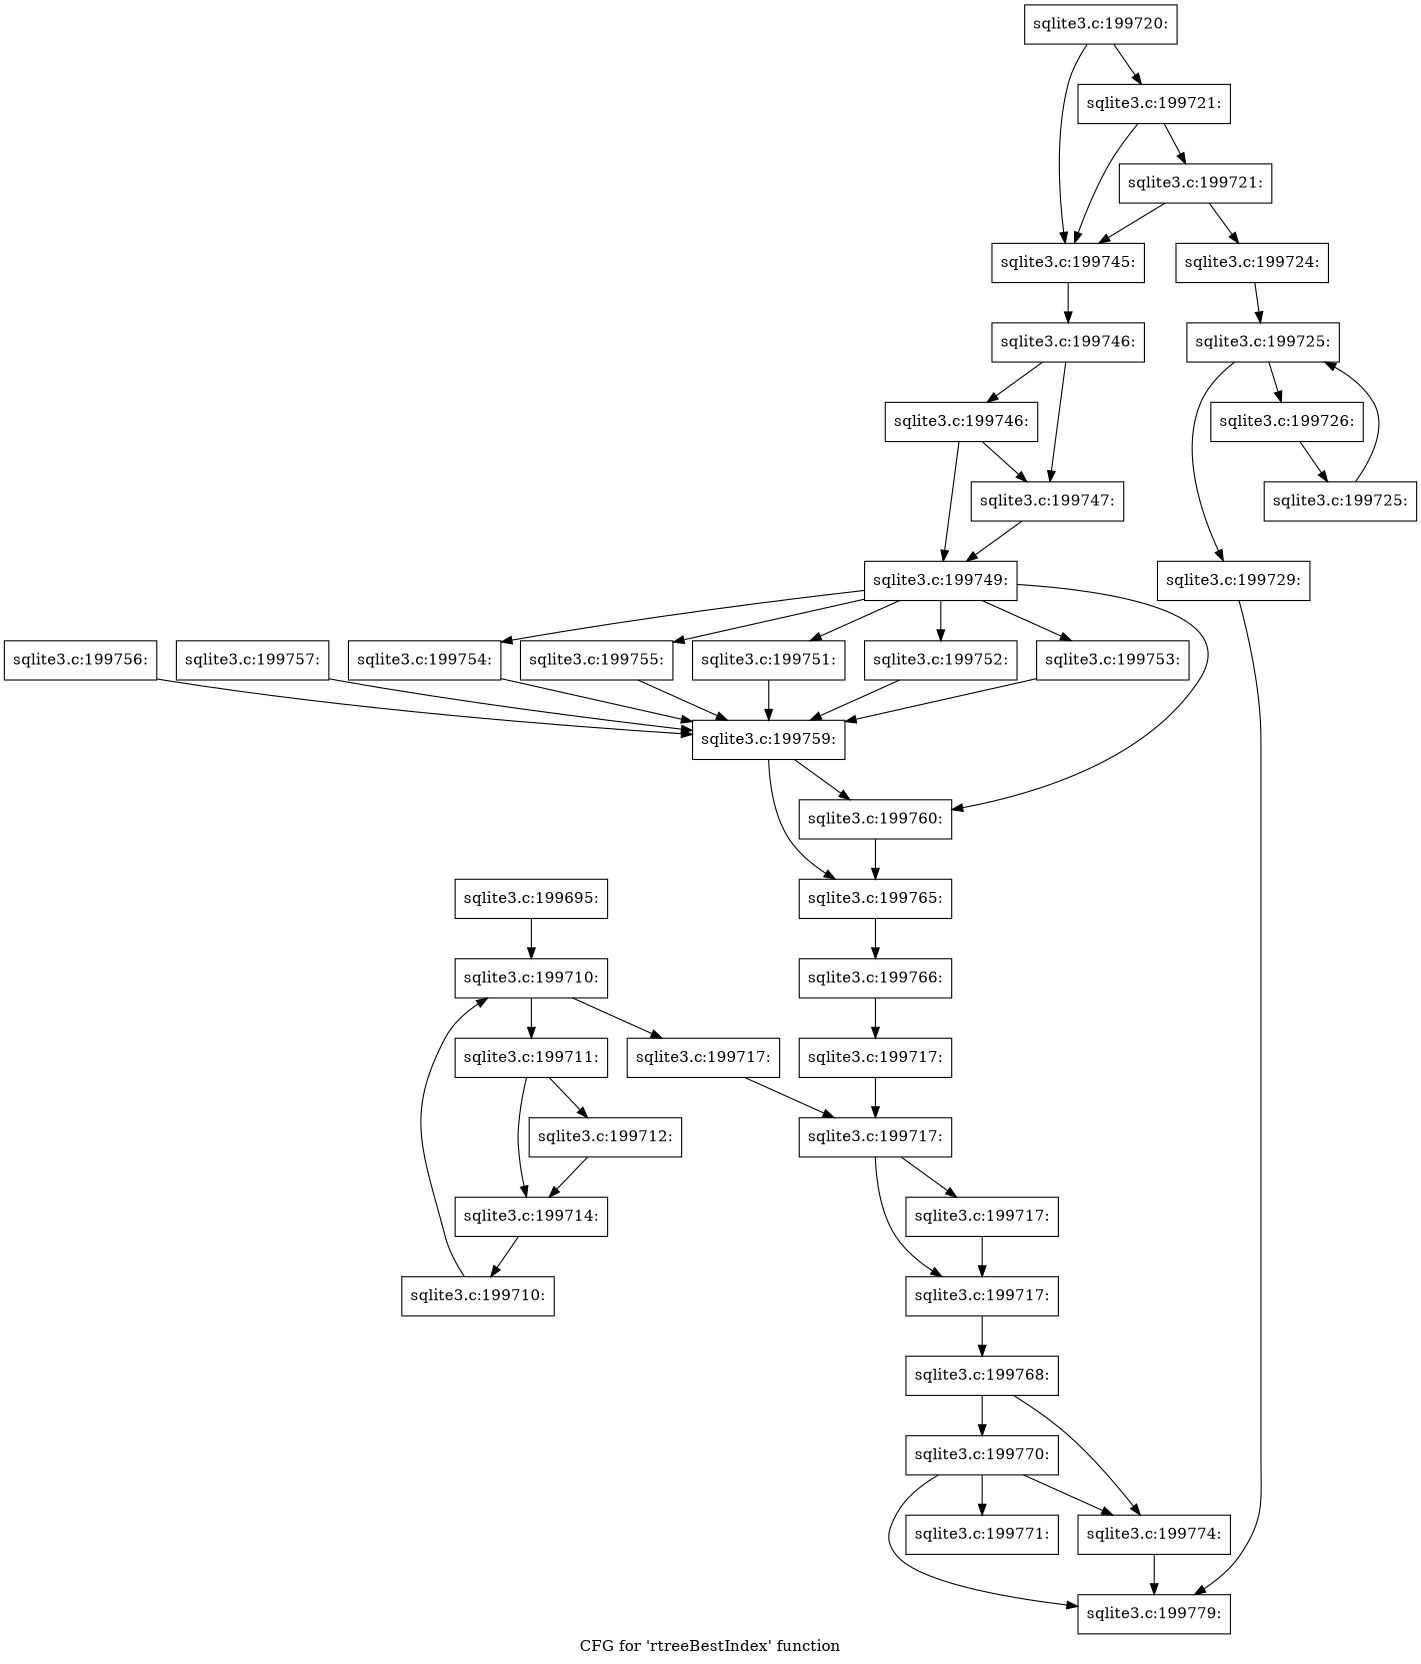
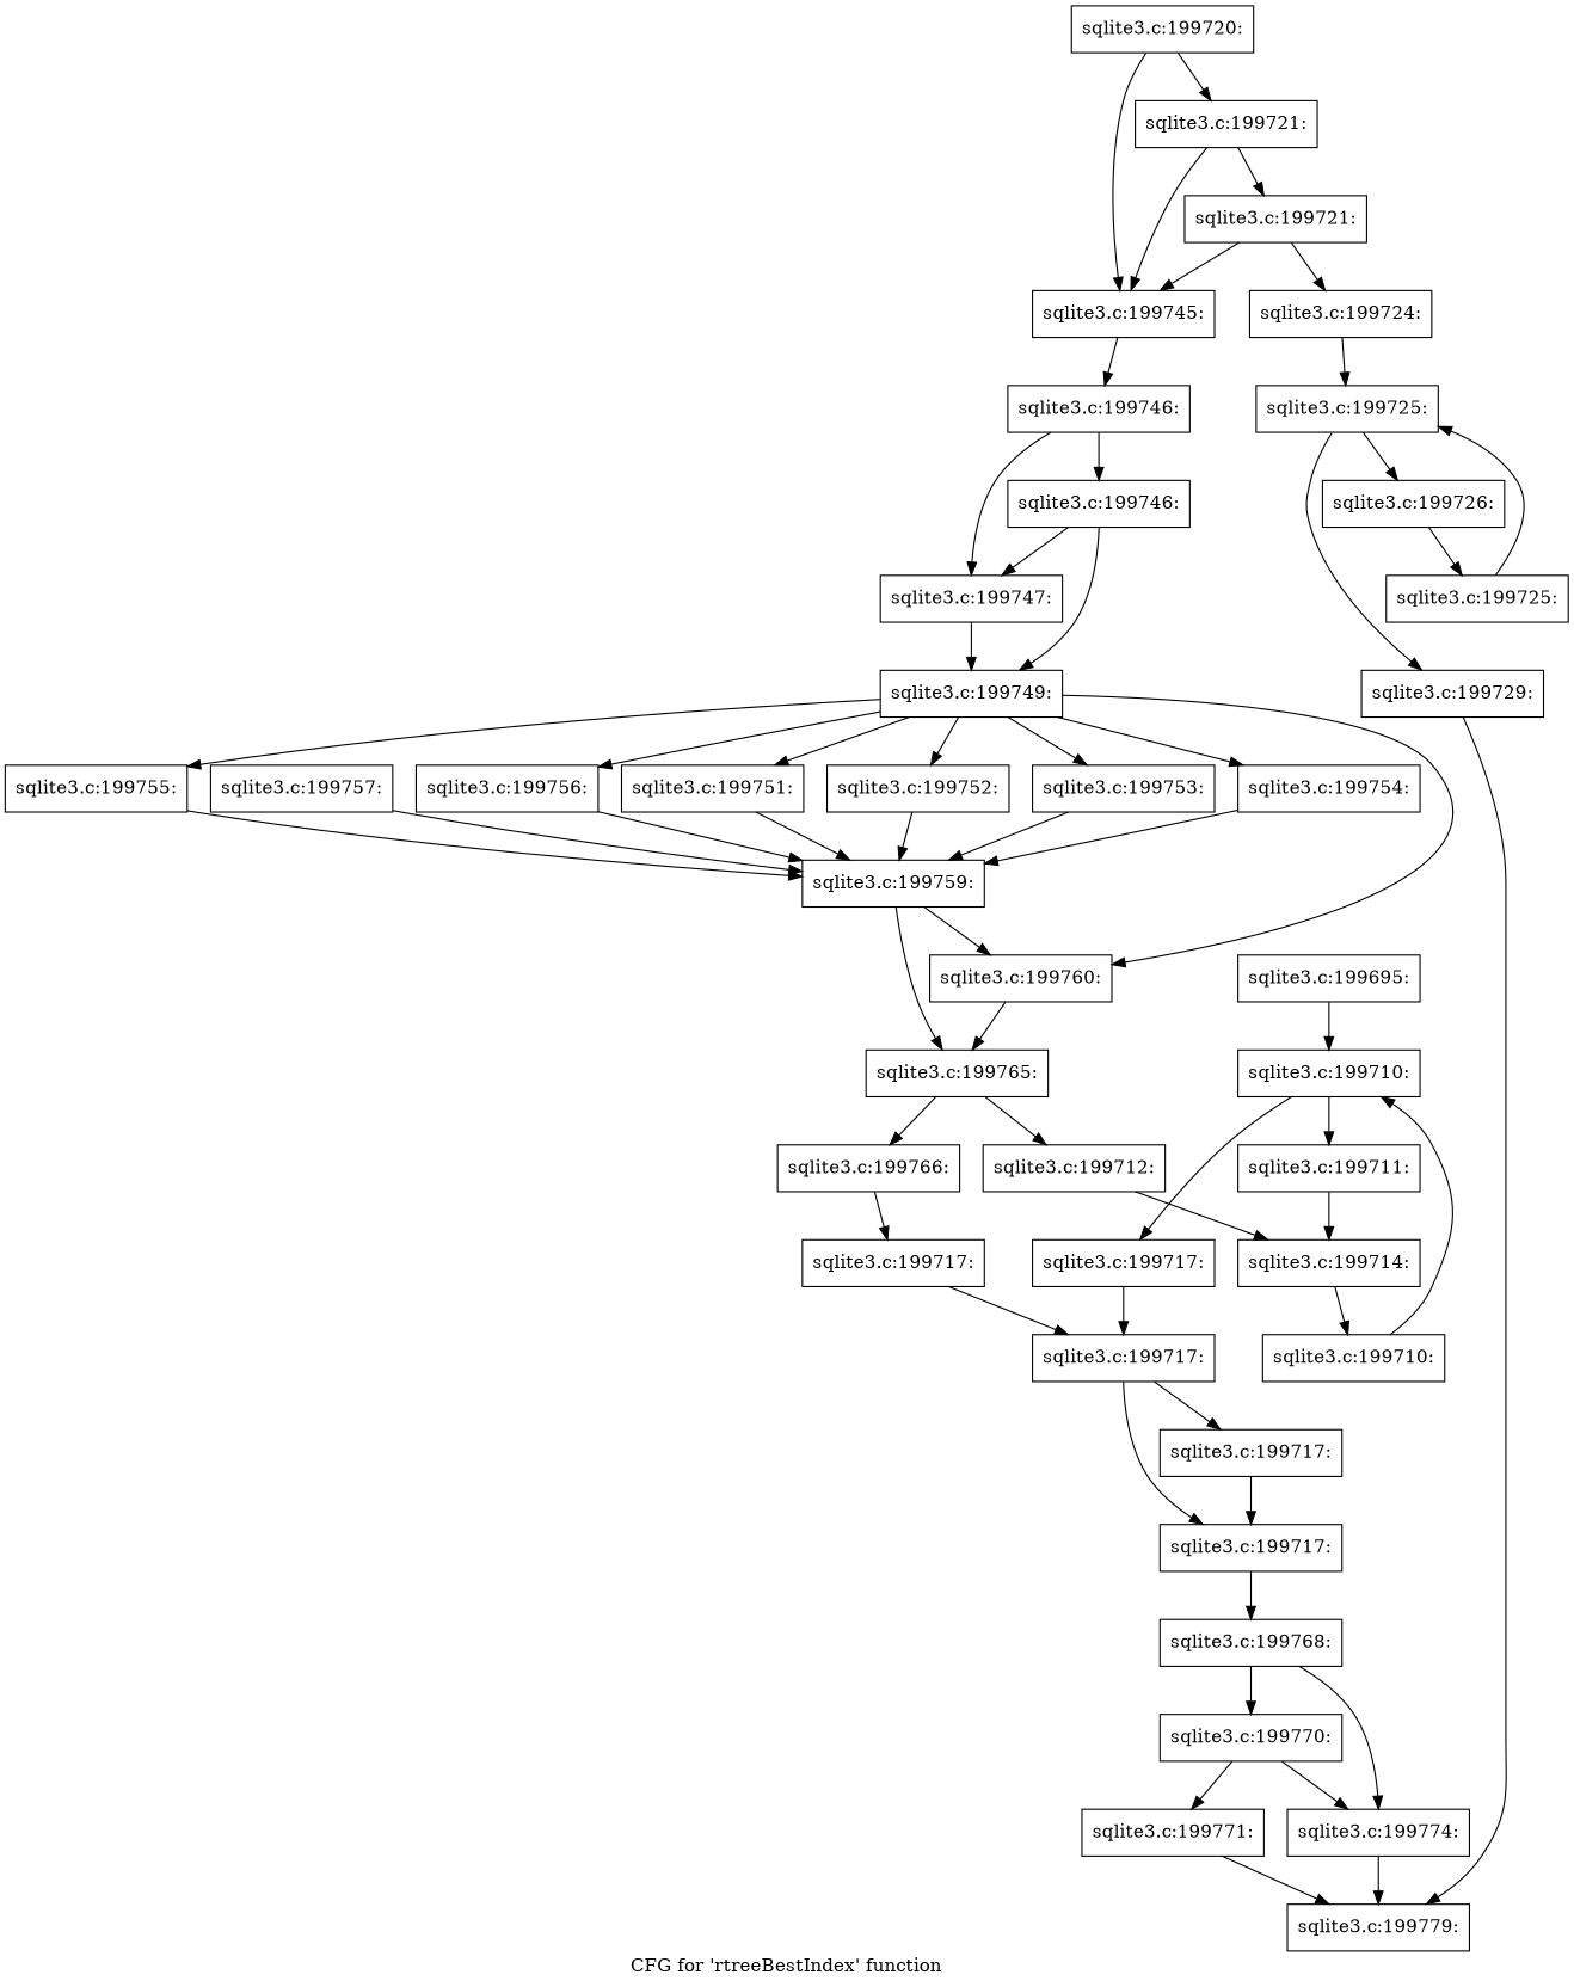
  digraph {
    label="CFG for 'rtreeBestIndex' function"
    node [shape=record]
    n1 [label="{sqlite3.c:199695:}"]
    n2 [label="{sqlite3.c:199710:}"]
    n3 [label="{sqlite3.c:199711:}"]
    n4 [label="{sqlite3.c:199717:}"]
    n5 [label="{sqlite3.c:199712:}"]
    n6 [label="{sqlite3.c:199714:}"]
    n7 [label="{sqlite3.c:199717:}"]
    n8 [label="{sqlite3.c:199710:}"]
    n9 [label="{sqlite3.c:199717:}"]
    n10 [label="{sqlite3.c:199717:}"]
    n11 [label="{sqlite3.c:199768:}"]
    n12 [label="{sqlite3.c:199770:}"]
    n13 [label="{sqlite3.c:199774:}"]
    n14 [label="{sqlite3.c:199720:}"]
    n15 [label="{sqlite3.c:199745:}"]
    n16 [label="{sqlite3.c:199721:}"]
    n17 [label="{sqlite3.c:199746:}"]
    n18 [label="{sqlite3.c:199771:}"]
    n19 [label="{sqlite3.c:199779:}"]
    n20 [label="{sqlite3.c:199721:}"]
    n21 [label="{sqlite3.c:199746:}"]
    n22 [label="{sqlite3.c:199747:}"]
    n23 [label="{sqlite3.c:199766:}"]
    n24 [label="{sqlite3.c:199717:}"]
    n25 [label="{sqlite3.c:199724:}"]
    n26 [label="{sqlite3.c:199725:}"]
    n27 [label="{sqlite3.c:199726:}"]
    n28 [label="{sqlite3.c:199729:}"]
    n29 [label="{sqlite3.c:199725:}"]
    n30 [label="{sqlite3.c:199749:}"]
    n31 [label="{sqlite3.c:199751:}"]
    n32 [label="{sqlite3.c:199752:}"]
    n33 [label="{sqlite3.c:199753:}"]
    n34 [label="{sqlite3.c:199754:}"]
    n35 [label="{sqlite3.c:199755:}"]
    n36 [label="{sqlite3.c:199756:}"]
    n37 [label="{sqlite3.c:199760:}"]
    n38 [label="{sqlite3.c:199757:}"]
    n39 [label="{sqlite3.c:199759:}"]
    n40 [label="{sqlite3.c:199765:}"]
    n1 -> n2
    n2 -> n3
    n2 -> n4
-   n3 -> n5
+   n40 -> n5
    n3 -> n6
    n4 -> n7
    n5 -> n6
    n6 -> n8
    n7 -> n9
    n7 -> n10
    n8 -> n2
    n9 -> n10
    n10 -> n11
    n11 -> n12
    n11 -> n13
    n12 -> n13
    n12 -> n18
    n13 -> n19
    n14 -> n15
    n14 -> n16
    n15 -> n17
    n16 -> n15
    n16 -> n20
    n17 -> n21
    n17 -> n22
-   n12 -> n19
+   n18 -> n19
    n20 -> n15
    n20 -> n25
    n21 -> n22
    n21 -> n30
    n22 -> n30
    n23 -> n24
    n24 -> n7
    n25 -> n26
    n26 -> n27
    n26 -> n28
    n27 -> n29
    n28 -> n19
    n29 -> n26
    n30 -> n31
    n30 -> n32
    n30 -> n33
    n30 -> n34
    n30 -> n35
+   n30 -> n36
    n30 -> n37
    n31 -> n39
    n32 -> n39
    n33 -> n39
    n34 -> n39
    n35 -> n39
    n36 -> n39
    n37 -> n40
    n38 -> n39
    n39 -> n37
    n39 -> n40
    n40 -> n23
  }
